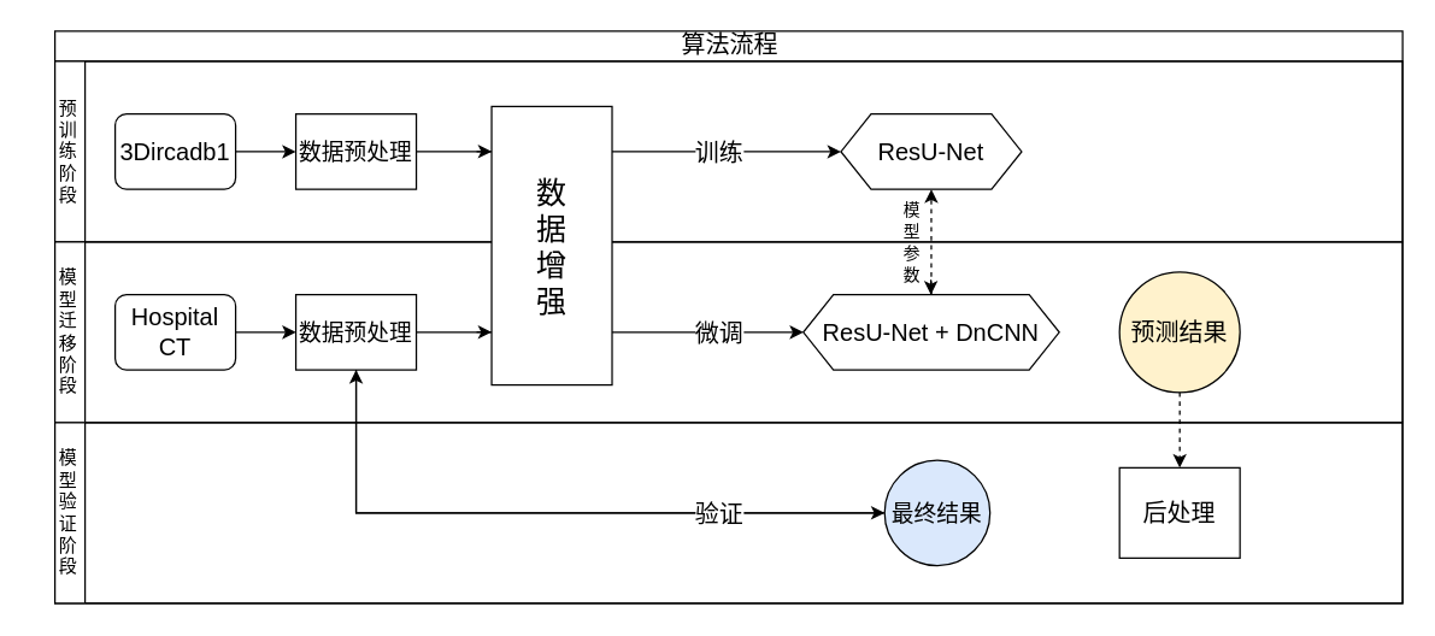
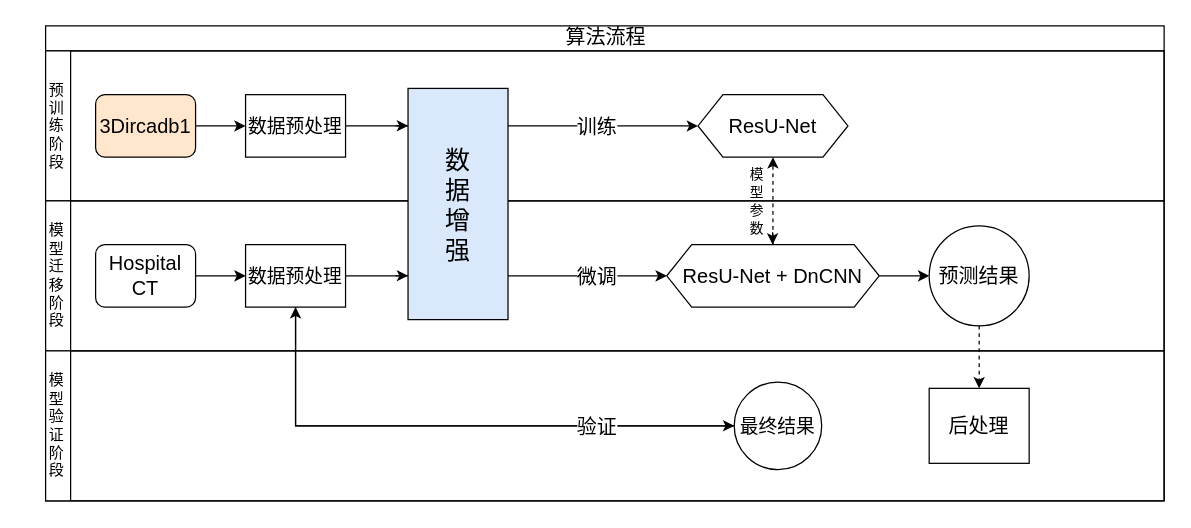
  <mxCell id="0" />
  <mxCell id="1" parent="0" />
  <mxCell id="2" value="&lt;p style=&quot;line-height: 220%;&quot;&gt;&lt;font style=&quot;&quot;&gt;&lt;font style=&quot;font-weight: normal; font-size: 16px;&quot;&gt;算法流程&lt;/font&gt;&lt;br&gt;&lt;/font&gt;&lt;/p&gt;" style="swimlane;html=1;childLayout=stackLayout;resizeParent=1;resizeParentMax=0;horizontal=1;startSize=20;horizontalStack=0;flipH=0;flipV=0;rotation=0;" parent="1" vertex="1"><mxGeometry x="36" y="20" width="895" height="380" as="geometry"><mxRectangle x="30" y="-1161" width="100" height="50" as="alternateBounds" /></mxGeometry></mxCell>
  <mxCell id="3" value="" style="swimlane;startSize=20;horizontal=0;verticalAlign=middle;align=center;whiteSpace=wrap;" parent="2" vertex="1"><mxGeometry y="20" width="895" height="120" as="geometry"><mxRectangle y="20" width="895" height="30" as="alternateBounds" /></mxGeometry></mxCell>
  <mxCell id="4" value="预训练阶段" style="text;strokeColor=none;align=center;fillColor=none;html=1;verticalAlign=middle;whiteSpace=wrap;rounded=0;horizontal=0;rotation=90;" parent="3" vertex="1"><mxGeometry x="-16" y="50" width="50" height="20" as="geometry" /></mxCell>
  <mxCell id="5" value="" style="edgeStyle=orthogonalEdgeStyle;rounded=0;orthogonalLoop=1;jettySize=auto;html=1;" parent="3" source="6" target="7" edge="1"><mxGeometry relative="1" as="geometry" /></mxCell>
- <mxCell id="6" value="&lt;font style=&quot;font-size: 16px;&quot;&gt;3Dircadb1&lt;/font&gt;" style="rounded=1;whiteSpace=wrap;html=1;" parent="3" vertex="1"><mxGeometry x="40" y="35" width="80" height="50" as="geometry" /></mxCell>
+ <mxCell id="6" value="&lt;font style=&quot;font-size: 16px;&quot;&gt;3Dircadb1&lt;/font&gt;" style="rounded=1;whiteSpace=wrap;html=1;fillColor=#ffe6cc;" parent="3" vertex="1"><mxGeometry x="40" y="35" width="80" height="50" as="geometry" /></mxCell>
  <mxCell id="7" value="&lt;font style=&quot;&quot;&gt;&lt;font style=&quot;font-size: 15px;&quot;&gt;数据预处理&lt;/font&gt;&lt;br&gt;&lt;/font&gt;" style="rounded=0;whiteSpace=wrap;html=1;" parent="3" vertex="1"><mxGeometry x="160" y="35" width="80" height="50" as="geometry" /></mxCell>
  <mxCell id="8" value="&lt;font style=&quot;font-size: 16px;&quot;&gt;ResU-Net&lt;/font&gt;" style="shape=hexagon;perimeter=hexagonPerimeter2;whiteSpace=wrap;html=1;fixedSize=1;" parent="3" vertex="1"><mxGeometry x="522" y="35" width="120" height="50" as="geometry" /></mxCell>
  <mxCell id="9" value="&lt;font style=&quot;font-size: 11px;&quot;&gt;模型参数&lt;/font&gt;" style="text;strokeColor=none;align=left;fillColor=none;html=1;verticalAlign=middle;whiteSpace=wrap;rounded=0;horizontal=0;rotation=90;" parent="3" vertex="1"><mxGeometry x="547" y="110" width="50" height="20" as="geometry" /></mxCell>
  <mxCell id="10" value="" style="endArrow=classic;html=1;rounded=0;entryX=0;entryY=0.5;entryDx=0;entryDy=0;exitX=1;exitY=0.5;exitDx=0;exitDy=0;" edge="1" parent="3" source="7" target="8"><mxGeometry relative="1" as="geometry"><mxPoint x="400" y="59.71" as="sourcePoint" /><mxPoint x="500" y="59.71" as="targetPoint" /></mxGeometry></mxCell>
  <mxCell id="11" value="&lt;font style=&quot;font-size: 16px;&quot;&gt;训练&lt;/font&gt;" style="edgeLabel;resizable=0;html=1;align=center;verticalAlign=middle;" connectable="0" vertex="1" parent="10"><mxGeometry relative="1" as="geometry"><mxPoint x="59" as="offset" /></mxGeometry></mxCell>
  <mxCell id="12" value="" style="endArrow=classic;html=1;rounded=0;" edge="1" parent="3"><mxGeometry width="50" height="50" relative="1" as="geometry"><mxPoint x="280" y="59.95" as="sourcePoint" /><mxPoint x="290" y="59.95" as="targetPoint" /><Array as="points"><mxPoint x="280" y="59.95" /></Array></mxGeometry></mxCell>
  <mxCell id="13" value="" style="swimlane;html=1;startSize=20;horizontal=0;" parent="2" vertex="1"><mxGeometry y="140" width="895" height="120" as="geometry"><mxRectangle y="140" width="895" height="30" as="alternateBounds" /></mxGeometry></mxCell>
  <mxCell id="14" value="模型迁移阶段" style="text;strokeColor=none;align=center;fillColor=none;html=1;verticalAlign=middle;whiteSpace=wrap;rounded=0;horizontal=0;rotation=90;" parent="13" vertex="1"><mxGeometry x="-16" y="50" width="50" height="20" as="geometry" /></mxCell>
  <mxCell id="15" value="&lt;font style=&quot;font-size: 16px;&quot;&gt;Hospital CT&lt;br&gt;&lt;/font&gt;" style="rounded=1;whiteSpace=wrap;html=1;" parent="13" vertex="1"><mxGeometry x="40" y="35" width="80" height="50" as="geometry" /></mxCell>
  <mxCell id="16" value="&lt;font style=&quot;&quot;&gt;&lt;font style=&quot;font-size: 15px;&quot;&gt;数据预处理&lt;/font&gt;&lt;br&gt;&lt;/font&gt;" style="rounded=0;whiteSpace=wrap;html=1;" parent="13" vertex="1"><mxGeometry x="160" y="35" width="80" height="50" as="geometry" /></mxCell>
  <mxCell id="17" value="" style="edgeStyle=orthogonalEdgeStyle;rounded=0;orthogonalLoop=1;jettySize=auto;html=1;" parent="13" source="15" target="16" edge="1"><mxGeometry relative="1" as="geometry" /></mxCell>
+ <mxCell id="18" value="" style="edgeStyle=orthogonalEdgeStyle;rounded=0;orthogonalLoop=1;jettySize=auto;html=1;" parent="13" source="19" target="21" edge="1"><mxGeometry relative="1" as="geometry" /></mxCell>
  <mxCell id="19" value="&lt;font style=&quot;font-size: 16px;&quot;&gt;ResU-Net + DnCNN&lt;/font&gt;" style="shape=hexagon;perimeter=hexagonPerimeter2;whiteSpace=wrap;html=1;fixedSize=1;" parent="13" vertex="1"><mxGeometry x="497" y="35" width="170" height="50" as="geometry" /></mxCell>
  <mxCell id="20" value="" style="endArrow=classic;html=1;rounded=0;" parent="13" edge="1"><mxGeometry width="50" height="50" relative="1" as="geometry"><mxPoint x="581.71" y="35" as="sourcePoint" /><mxPoint x="581.71" y="35" as="targetPoint" /><Array as="points"><mxPoint x="581.71" y="25" /></Array></mxGeometry></mxCell>
- <mxCell id="21" value="&lt;font style=&quot;font-size: 16px;&quot;&gt;预测结果&lt;/font&gt;" style="ellipse;whiteSpace=wrap;html=1;aspect=fixed;fillColor=#fff2cc;" parent="13" vertex="1"><mxGeometry x="707" y="20" width="80" height="80" as="geometry" /></mxCell>
+ <mxCell id="21" value="&lt;font style=&quot;font-size: 16px;&quot;&gt;预测结果&lt;/font&gt;" style="ellipse;whiteSpace=wrap;html=1;aspect=fixed;" parent="13" vertex="1"><mxGeometry x="707" y="20" width="80" height="80" as="geometry" /></mxCell>
  <mxCell id="22" value="" style="endArrow=classic;html=1;rounded=0;entryX=0;entryY=0.5;entryDx=0;entryDy=0;exitX=1;exitY=0.5;exitDx=0;exitDy=0;" edge="1" parent="13" source="16" target="19"><mxGeometry relative="1" as="geometry"><mxPoint x="400" y="60" as="sourcePoint" /><mxPoint x="400" y="100" as="targetPoint" /></mxGeometry></mxCell>
  <mxCell id="23" value="&lt;font style=&quot;font-size: 16px;&quot;&gt;微调&lt;/font&gt;" style="edgeLabel;resizable=0;html=1;align=center;verticalAlign=middle;" connectable="0" vertex="1" parent="22"><mxGeometry relative="1" as="geometry"><mxPoint x="71" as="offset" /></mxGeometry></mxCell>
- <mxCell id="24" value="&lt;font style=&quot;font-size: 20px;&quot;&gt;数&lt;br&gt;据&lt;br&gt;增&lt;br&gt;强&lt;/font&gt;" style="rounded=0;whiteSpace=wrap;html=1;" vertex="1" parent="13"><mxGeometry x="290" y="-90" width="80" height="185" as="geometry" /></mxCell>
+ <mxCell id="24" value="&lt;font style=&quot;font-size: 20px;&quot;&gt;数&lt;br&gt;据&lt;br&gt;增&lt;br&gt;强&lt;/font&gt;" style="rounded=0;whiteSpace=wrap;html=1;fillColor=#dae8fc;" vertex="1" parent="13"><mxGeometry x="290" y="-90" width="80" height="185" as="geometry" /></mxCell>
  <mxCell id="25" value="" style="endArrow=classic;html=1;rounded=0;" edge="1" parent="13"><mxGeometry width="50" height="50" relative="1" as="geometry"><mxPoint x="280" y="59.83" as="sourcePoint" /><mxPoint x="290" y="59.83" as="targetPoint" /><Array as="points"><mxPoint x="280" y="59.83" /></Array></mxGeometry></mxCell>
  <mxCell id="26" value="" style="endArrow=classic;html=1;rounded=0;exitX=0.5;exitY=1;exitDx=0;exitDy=0;entryX=0;entryY=0.5;entryDx=0;entryDy=0;" parent="2" source="16" target="30" edge="1"><mxGeometry relative="1" as="geometry"><mxPoint x="250" y="320" as="sourcePoint" /><mxPoint x="350" y="320" as="targetPoint" /><Array as="points"><mxPoint x="200" y="320" /><mxPoint x="300" y="320" /></Array></mxGeometry></mxCell>
  <mxCell id="27" value="" style="endArrow=classic;html=1;rounded=0;entryX=0.5;entryY=1;entryDx=0;entryDy=0;exitX=0;exitY=0.5;exitDx=0;exitDy=0;" parent="2" source="30" target="16" edge="1"><mxGeometry relative="1" as="geometry"><mxPoint x="310" y="320" as="sourcePoint" /><mxPoint x="330" y="170" as="targetPoint" /><Array as="points"><mxPoint x="200" y="320" /></Array></mxGeometry></mxCell>
  <mxCell id="28" value="&lt;font style=&quot;font-size: 16px;&quot;&gt;验证&lt;/font&gt;" style="edgeLabel;resizable=0;html=1;align=center;verticalAlign=middle;" parent="27" connectable="0" vertex="1"><mxGeometry relative="1" as="geometry"><mxPoint x="112" as="offset" /></mxGeometry></mxCell>
  <mxCell id="29" style="swimlane;html=1;startSize=20;horizontal=0;" parent="2" vertex="1"><mxGeometry y="260" width="895" height="120" as="geometry"><mxRectangle y="260" width="895" height="30" as="alternateBounds" /></mxGeometry></mxCell>
- <mxCell id="30" value="&lt;font style=&quot;font-size: 15px;&quot;&gt;最终结果&lt;/font&gt;" style="ellipse;whiteSpace=wrap;html=1;aspect=fixed;fillColor=#dae8fc;" parent="29" vertex="1"><mxGeometry x="551" y="25" width="70" height="70" as="geometry" /></mxCell>
+ <mxCell id="30" value="&lt;font style=&quot;font-size: 15px;&quot;&gt;最终结果&lt;/font&gt;" style="ellipse;whiteSpace=wrap;html=1;aspect=fixed;" parent="29" vertex="1"><mxGeometry x="551" y="25" width="70" height="70" as="geometry" /></mxCell>
  <mxCell id="31" value="模型验证阶段" style="text;strokeColor=none;align=center;fillColor=none;html=1;verticalAlign=middle;whiteSpace=wrap;rounded=0;horizontal=0;rotation=90;" parent="29" vertex="1"><mxGeometry x="-16" y="50" width="50" height="20" as="geometry" /></mxCell>
  <mxCell id="32" value="&lt;font style=&quot;font-size: 16px;&quot;&gt;后处理&lt;/font&gt;" style="rounded=0;whiteSpace=wrap;html=1;" parent="29" vertex="1"><mxGeometry x="707" y="30" width="80" height="60" as="geometry" /></mxCell>
  <mxCell id="33" value="" style="endArrow=classic;dashed=1;html=1;rounded=0;entryX=0.5;entryY=1;entryDx=0;entryDy=0;exitX=0.5;exitY=0;exitDx=0;exitDy=0;" parent="2" source="19" target="8" edge="1"><mxGeometry width="50" height="50" relative="1" as="geometry"><mxPoint x="437" y="200" as="sourcePoint" /><mxPoint x="487" y="150" as="targetPoint" /></mxGeometry></mxCell>
  <mxCell id="34" value="" style="edgeStyle=orthogonalEdgeStyle;rounded=0;orthogonalLoop=1;jettySize=auto;html=1;dashed=1;" parent="2" source="21" target="32" edge="1"><mxGeometry relative="1" as="geometry" /></mxCell>
